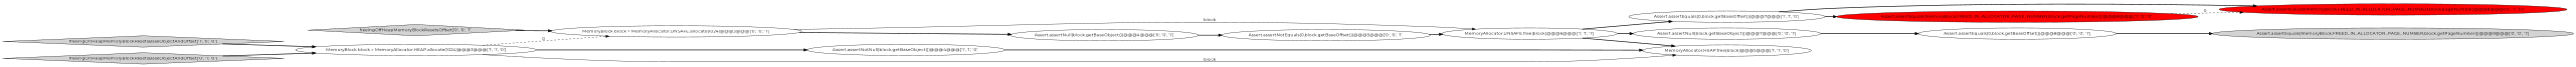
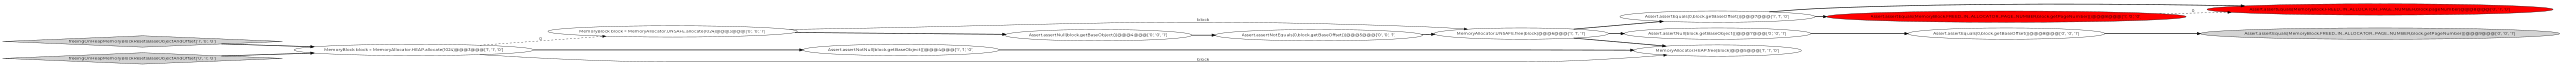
  digraph {
    fontname=Montserrat
    rankdir=LR
    node [fillcolor=white fontname=Montserrat shape=ellipse style=filled]
    edge [fontname=Montserrat style=bold]
    n1 [label="Assert.assertNotNull(block.getBaseObject())@@@4@@@['1', '1', '0']"]
    n2 [label="MemoryAllocator.HEAP.free(block)@@@5@@@['1', '1', '0']"]
    n3 [label="Assert.assertEquals(0,block.getBaseOffset())@@@7@@@['1', '1', '0']"]
    n4 [fillcolor=red label="Assert.assertEquals(MemoryBlock.FREED_IN_ALLOCATOR_PAGE_NUMBER,block.pageNumber)@@@8@@@['0', '1', '0']"]
    n5 [fillcolor=red label="Assert.assertEquals(MemoryBlock.FREED_IN_ALLOCATOR_PAGE_NUMBER,block.getPageNumber())@@@8@@@['1', '0', '0']"]
-   n6 [fillcolor=lightgray label="freeingOffHeapMemoryBlockResetsOffset['0', '0', '1']" shape=diamond]
    n7 [label="MemoryBlock block = MemoryAllocator.UNSAFE.allocate(1024)@@@3@@@['0', '0', '1']"]
    n8 [label="MemoryAllocator.UNSAFE.free(block)@@@6@@@['1', '1', '1']"]
    n9 [label="Assert.assertNull(block.getBaseObject())@@@4@@@['0', '0', '1']"]
    n10 [fillcolor=lightgray label="Assert.assertEquals(MemoryBlock.FREED_IN_ALLOCATOR_PAGE_NUMBER,block.getPageNumber())@@@9@@@['0', '0', '1']"]
    n11 [label="MemoryBlock block = MemoryAllocator.HEAP.allocate(1024)@@@3@@@['1', '1', '0']"]
    n12 [label="Assert.assertNotEquals(0,block.getBaseOffset())@@@5@@@['0', '0', '1']"]
    n13 [label="Assert.assertNull(block.getBaseObject())@@@7@@@['0', '0', '1']"]
    n14 [fillcolor=lightgray label="freeingOnHeapMemoryBlockResetsBaseObjectAndOffset['1', '0', '0']" shape=diamond]
    n15 [label="Assert.assertEquals(0,block.getBaseOffset())@@@8@@@['0', '0', '1']"]
    n16 [fillcolor=lightgray label="freeingOnHeapMemoryBlockResetsBaseObjectAndOffset['0', '1', '0']" shape=diamond]
    n1 -> n2
    n3 -> n4
    n3 -> n5
    n5 -> n4 [label=0 style=dashed]
-   n6 -> n7
    n7 -> n8 [label=block style=solid]
    n7 -> n9
    n8 -> n2
    n8 -> n3
    n8 -> n13
    n9 -> n12
    n11 -> n1
    n11 -> n2 [label=block style=solid]
    n11 -> n7 [label=0 style=dashed]
    n12 -> n8
    n13 -> n15
    n14 -> n11
    n15 -> n10
    n16 -> n11
  }
